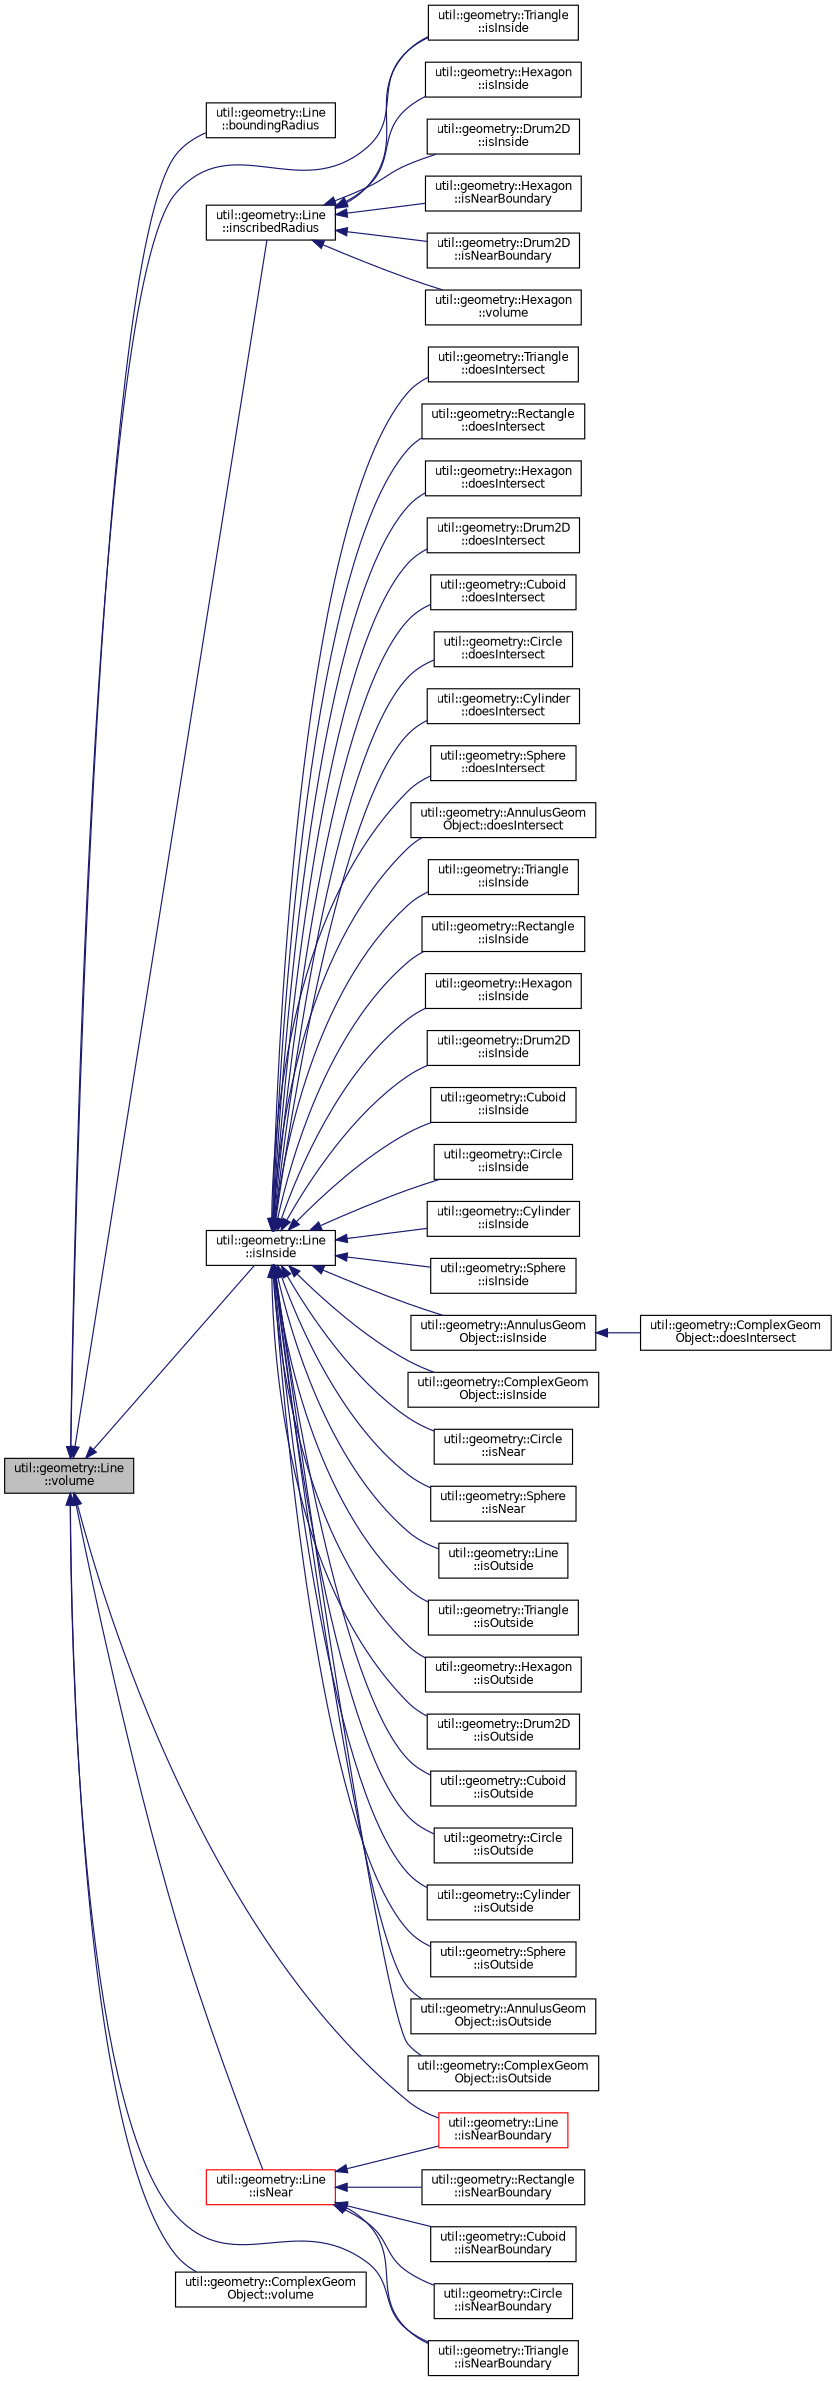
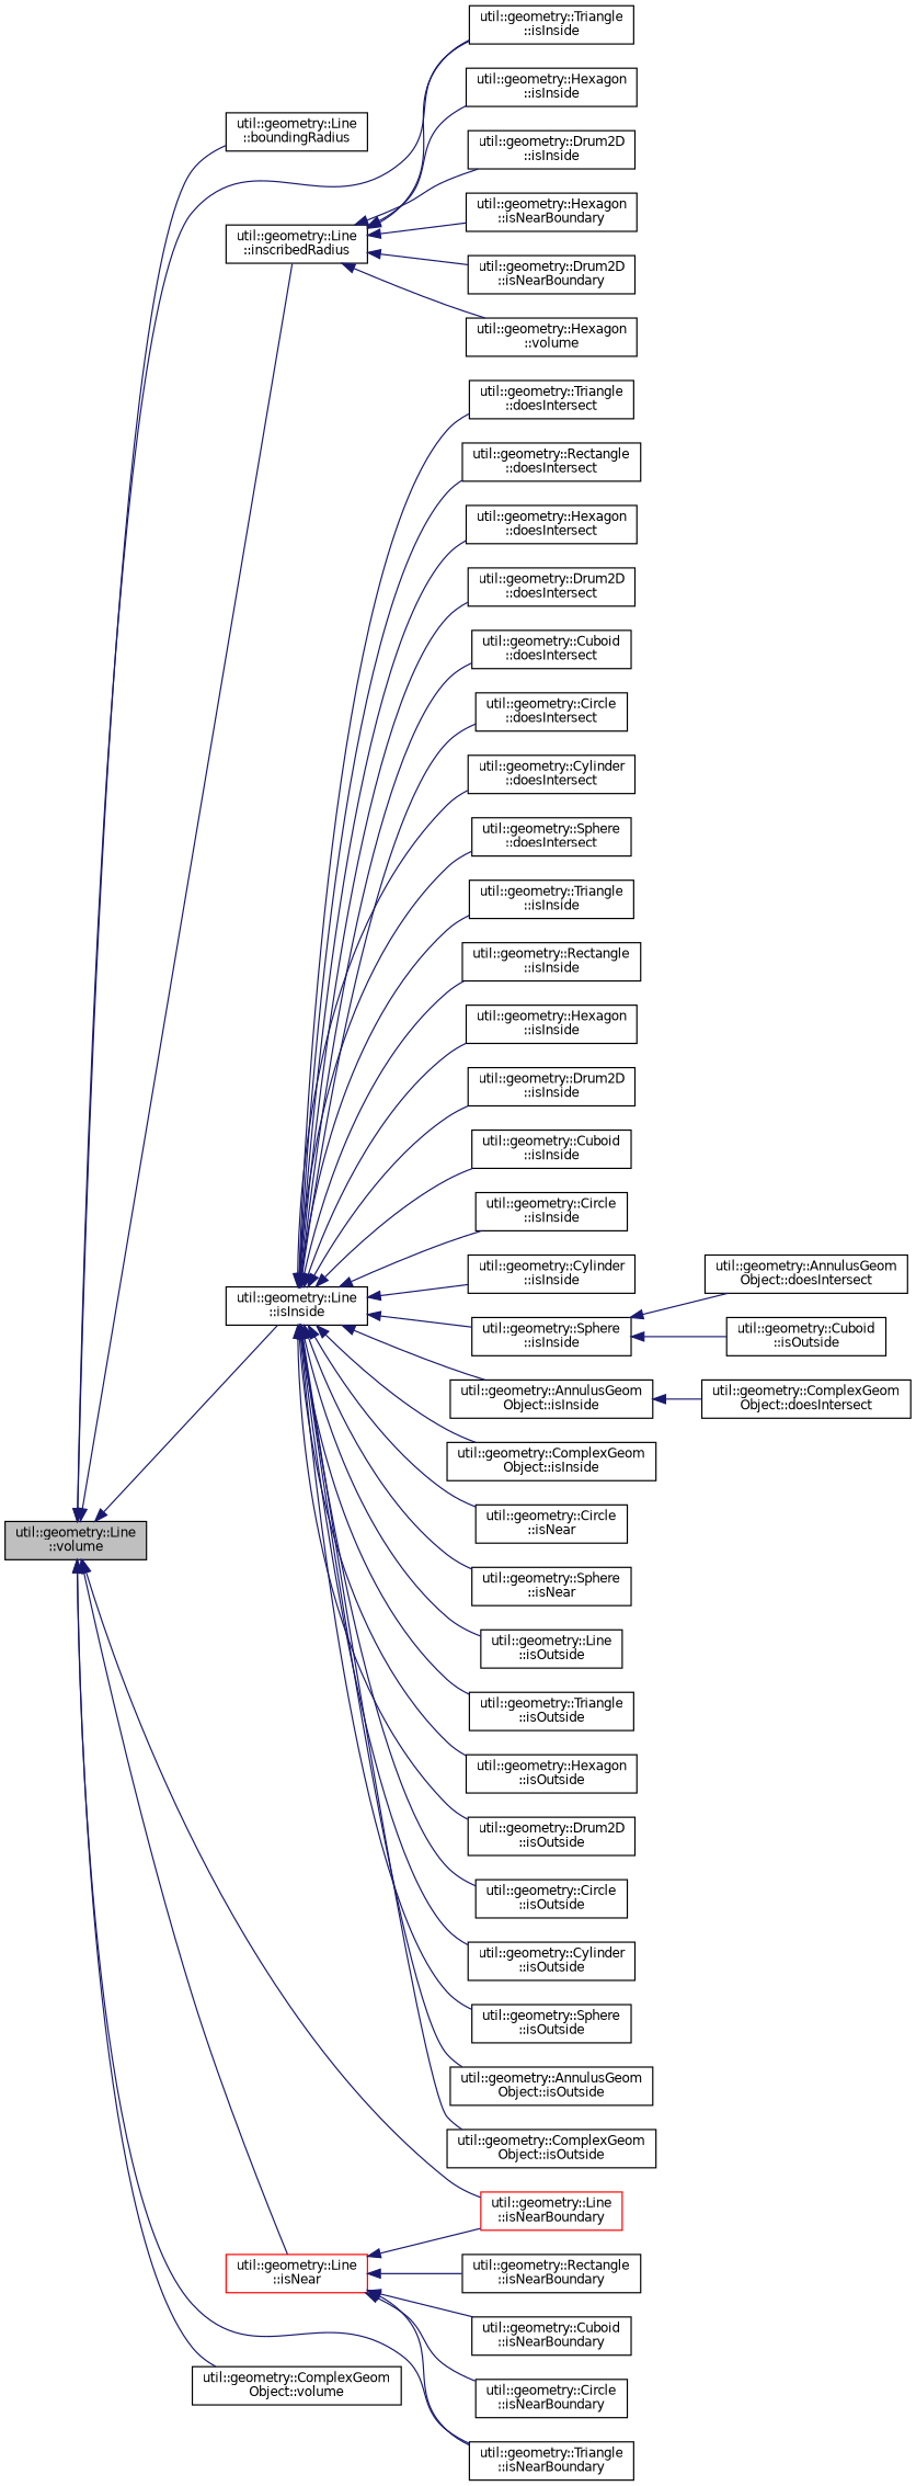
  digraph {
    rankdir=LR
    node [color=black fillcolor=white fontname=Helvetica fontsize=10 shape=record style=filled]
    edge [color=midnightblue dir=back fontname=Helvetica fontsize=10 labelfontname=Helvetica labelfontsize=10 style=solid]
    n1 [fillcolor=grey75 fontcolor=black height=0.2 label="util::geometry::Line\l::volume" width=0.4]
    n2 [height=0.2 label="util::geometry::Line\l::boundingRadius" width=0.4]
    n3 [height=0.2 label="util::geometry::Line\l::inscribedRadius" width=0.4]
    n4 [height=0.2 label="util::geometry::Triangle\l::isInside" width=0.4]
    n5 [height=0.2 label="util::geometry::Line\l::isInside" width=0.4]
    n6 [color=red height=0.2 label="util::geometry::Line\l::isNear" width=0.4]
    n7 [color=red height=0.2 label="util::geometry::Line\l::isNearBoundary" width=0.4]
    n8 [height=0.2 label="util::geometry::Triangle\l::isNearBoundary" width=0.4]
    n9 [height=0.2 label="util::geometry::ComplexGeom\lObject::volume" width=0.4]
    n10 [height=0.2 label="util::geometry::Hexagon\l::isInside" width=0.4]
    n11 [height=0.2 label="util::geometry::Drum2D\l::isInside" width=0.4]
    n12 [height=0.2 label="util::geometry::Hexagon\l::isNearBoundary" width=0.4]
    n13 [height=0.2 label="util::geometry::Drum2D\l::isNearBoundary" width=0.4]
    n14 [height=0.2 label="util::geometry::Hexagon\l::volume" width=0.4]
    n15 [height=0.2 label="util::geometry::Triangle\l::doesIntersect" width=0.4]
    n16 [height=0.2 label="util::geometry::Rectangle\l::doesIntersect" width=0.4]
    n17 [height=0.2 label="util::geometry::Hexagon\l::doesIntersect" width=0.4]
    n18 [height=0.2 label="util::geometry::Drum2D\l::doesIntersect" width=0.4]
    n19 [height=0.2 label="util::geometry::Cuboid\l::doesIntersect" width=0.4]
    n20 [height=0.2 label="util::geometry::Circle\l::doesIntersect" width=0.4]
    n21 [height=0.2 label="util::geometry::Cylinder\l::doesIntersect" width=0.4]
    n22 [height=0.2 label="util::geometry::Sphere\l::doesIntersect" width=0.4]
    n23 [height=0.2 label="util::geometry::AnnulusGeom\lObject::doesIntersect" width=0.4]
    n24 [height=0.2 label="util::geometry::Triangle\l::isInside" width=0.4]
    n25 [height=0.2 label="util::geometry::Rectangle\l::isInside" width=0.4]
    n26 [height=0.2 label="util::geometry::Hexagon\l::isInside" width=0.4]
    n27 [height=0.2 label="util::geometry::Drum2D\l::isInside" width=0.4]
    n28 [height=0.2 label="util::geometry::Cuboid\l::isInside" width=0.4]
    n29 [height=0.2 label="util::geometry::Circle\l::isInside" width=0.4]
    n30 [height=0.2 label="util::geometry::Cylinder\l::isInside" width=0.4]
    n31 [height=0.2 label="util::geometry::Sphere\l::isInside" width=0.4]
    n32 [height=0.2 label="util::geometry::AnnulusGeom\lObject::isInside" width=0.4]
    n33 [height=0.2 label="util::geometry::ComplexGeom\lObject::isInside" width=0.4]
    n34 [height=0.2 label="util::geometry::Circle\l::isNear" width=0.4]
    n35 [height=0.2 label="util::geometry::Sphere\l::isNear" width=0.4]
    n36 [height=0.2 label="util::geometry::Line\l::isOutside" width=0.4]
    n37 [height=0.2 label="util::geometry::Triangle\l::isOutside" width=0.4]
    n38 [height=0.2 label="util::geometry::Hexagon\l::isOutside" width=0.4]
    n39 [height=0.2 label="util::geometry::Drum2D\l::isOutside" width=0.4]
    n40 [height=0.2 label="util::geometry::Cuboid\l::isOutside" width=0.4]
    n41 [height=0.2 label="util::geometry::Circle\l::isOutside" width=0.4]
    n42 [height=0.2 label="util::geometry::Cylinder\l::isOutside" width=0.4]
    n43 [height=0.2 label="util::geometry::Sphere\l::isOutside" width=0.4]
    n44 [height=0.2 label="util::geometry::AnnulusGeom\lObject::isOutside" width=0.4]
    n45 [height=0.2 label="util::geometry::ComplexGeom\lObject::isOutside" width=0.4]
    n46 [height=0.2 label="util::geometry::Rectangle\l::isNearBoundary" width=0.4]
    n47 [height=0.2 label="util::geometry::Cuboid\l::isNearBoundary" width=0.4]
    n48 [height=0.2 label="util::geometry::Circle\l::isNearBoundary" width=0.4]
    n49 [height=0.2 label="util::geometry::ComplexGeom\lObject::doesIntersect" width=0.4]
    n1 -> n2
    n1 -> n3
    n1 -> n4
    n1 -> n5
    n1 -> n6
    n1 -> n7
    n1 -> n8
    n1 -> n9
    n3 -> n4
    n3 -> n10
    n3 -> n11
    n3 -> n12
    n3 -> n13
    n3 -> n14
    n5 -> n15
    n5 -> n16
    n5 -> n17
    n5 -> n18
    n5 -> n19
    n5 -> n20
    n5 -> n21
    n5 -> n22
-   n5 -> n23
+   n31 -> n23
    n5 -> n24
    n5 -> n25
    n5 -> n26
    n5 -> n27
    n5 -> n28
    n5 -> n29
    n5 -> n30
    n5 -> n31
    n5 -> n32
    n5 -> n33
    n5 -> n34
    n5 -> n35
    n5 -> n36
    n5 -> n37
    n5 -> n38
    n5 -> n39
-   n5 -> n40
+   n31 -> n40
    n5 -> n41
    n5 -> n42
    n5 -> n43
    n5 -> n44
    n5 -> n45
    n6 -> n7
    n6 -> n8
    n6 -> n46
    n6 -> n47
    n6 -> n48
    n32 -> n49
  }
